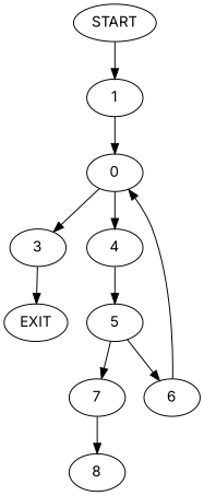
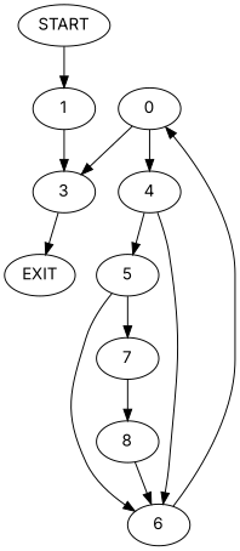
  digraph {
    fontname=Inter
    node [fontname=Inter]
    edge [fontname=Inter]
    n1 [label=START]
    1
    n3 [label=0]
    3
    4
    n6 [label=EXIT]
    5
    6
    7
    8
    n1 -> 1
-   1 -> n3
+   1 -> 3
    n3 -> 3
    n3 -> 4
    3 -> n6
    4 -> 5
+   4 -> 6
    5 -> 6
    5 -> 7
    6 -> n3
    7 -> 8
+   8 -> 6
  }
